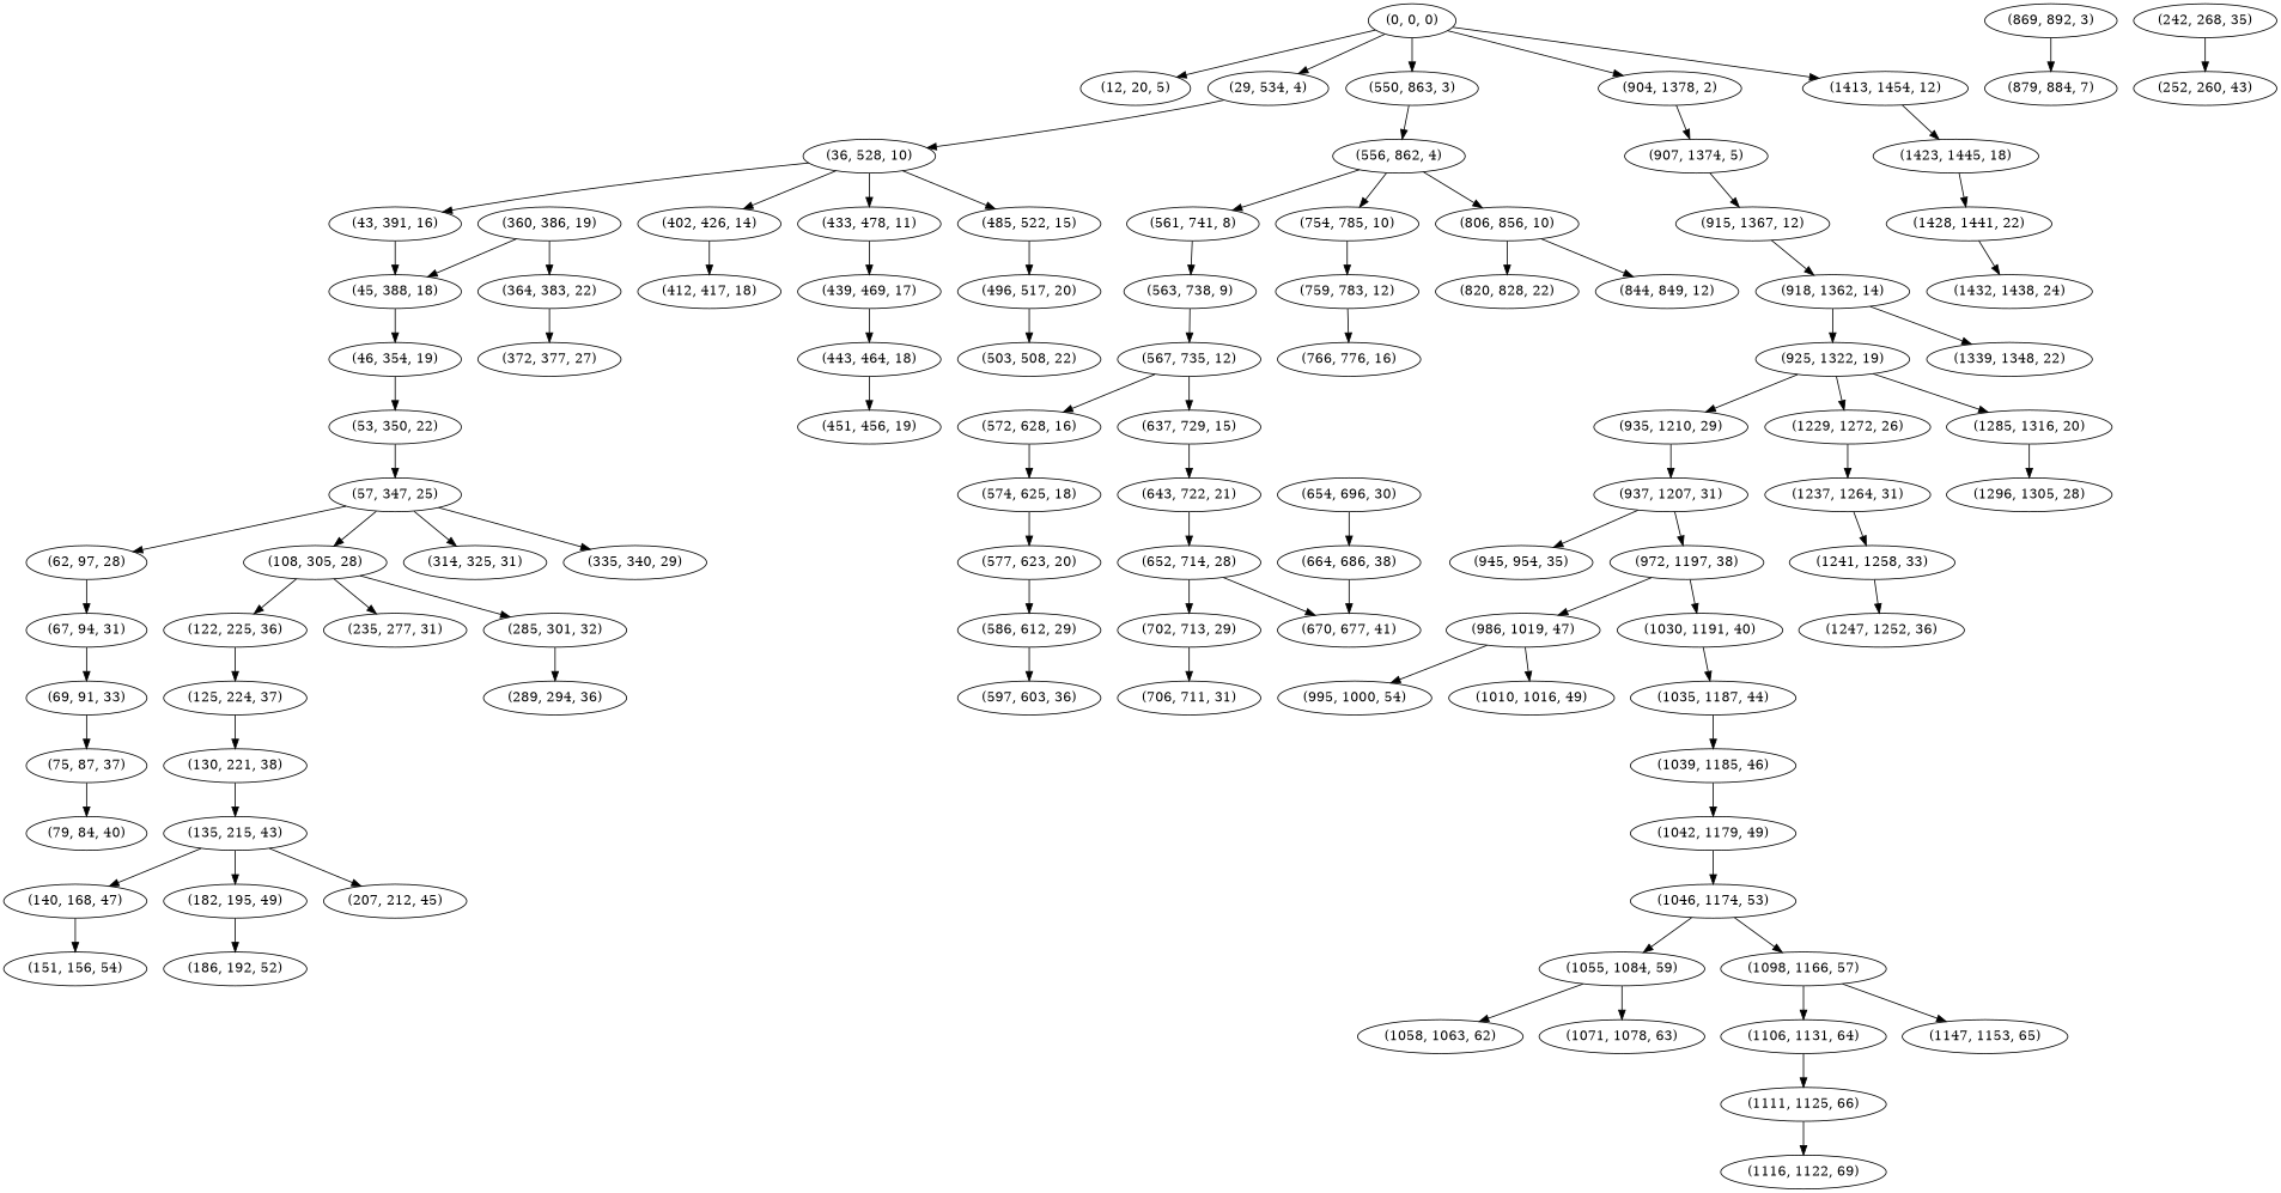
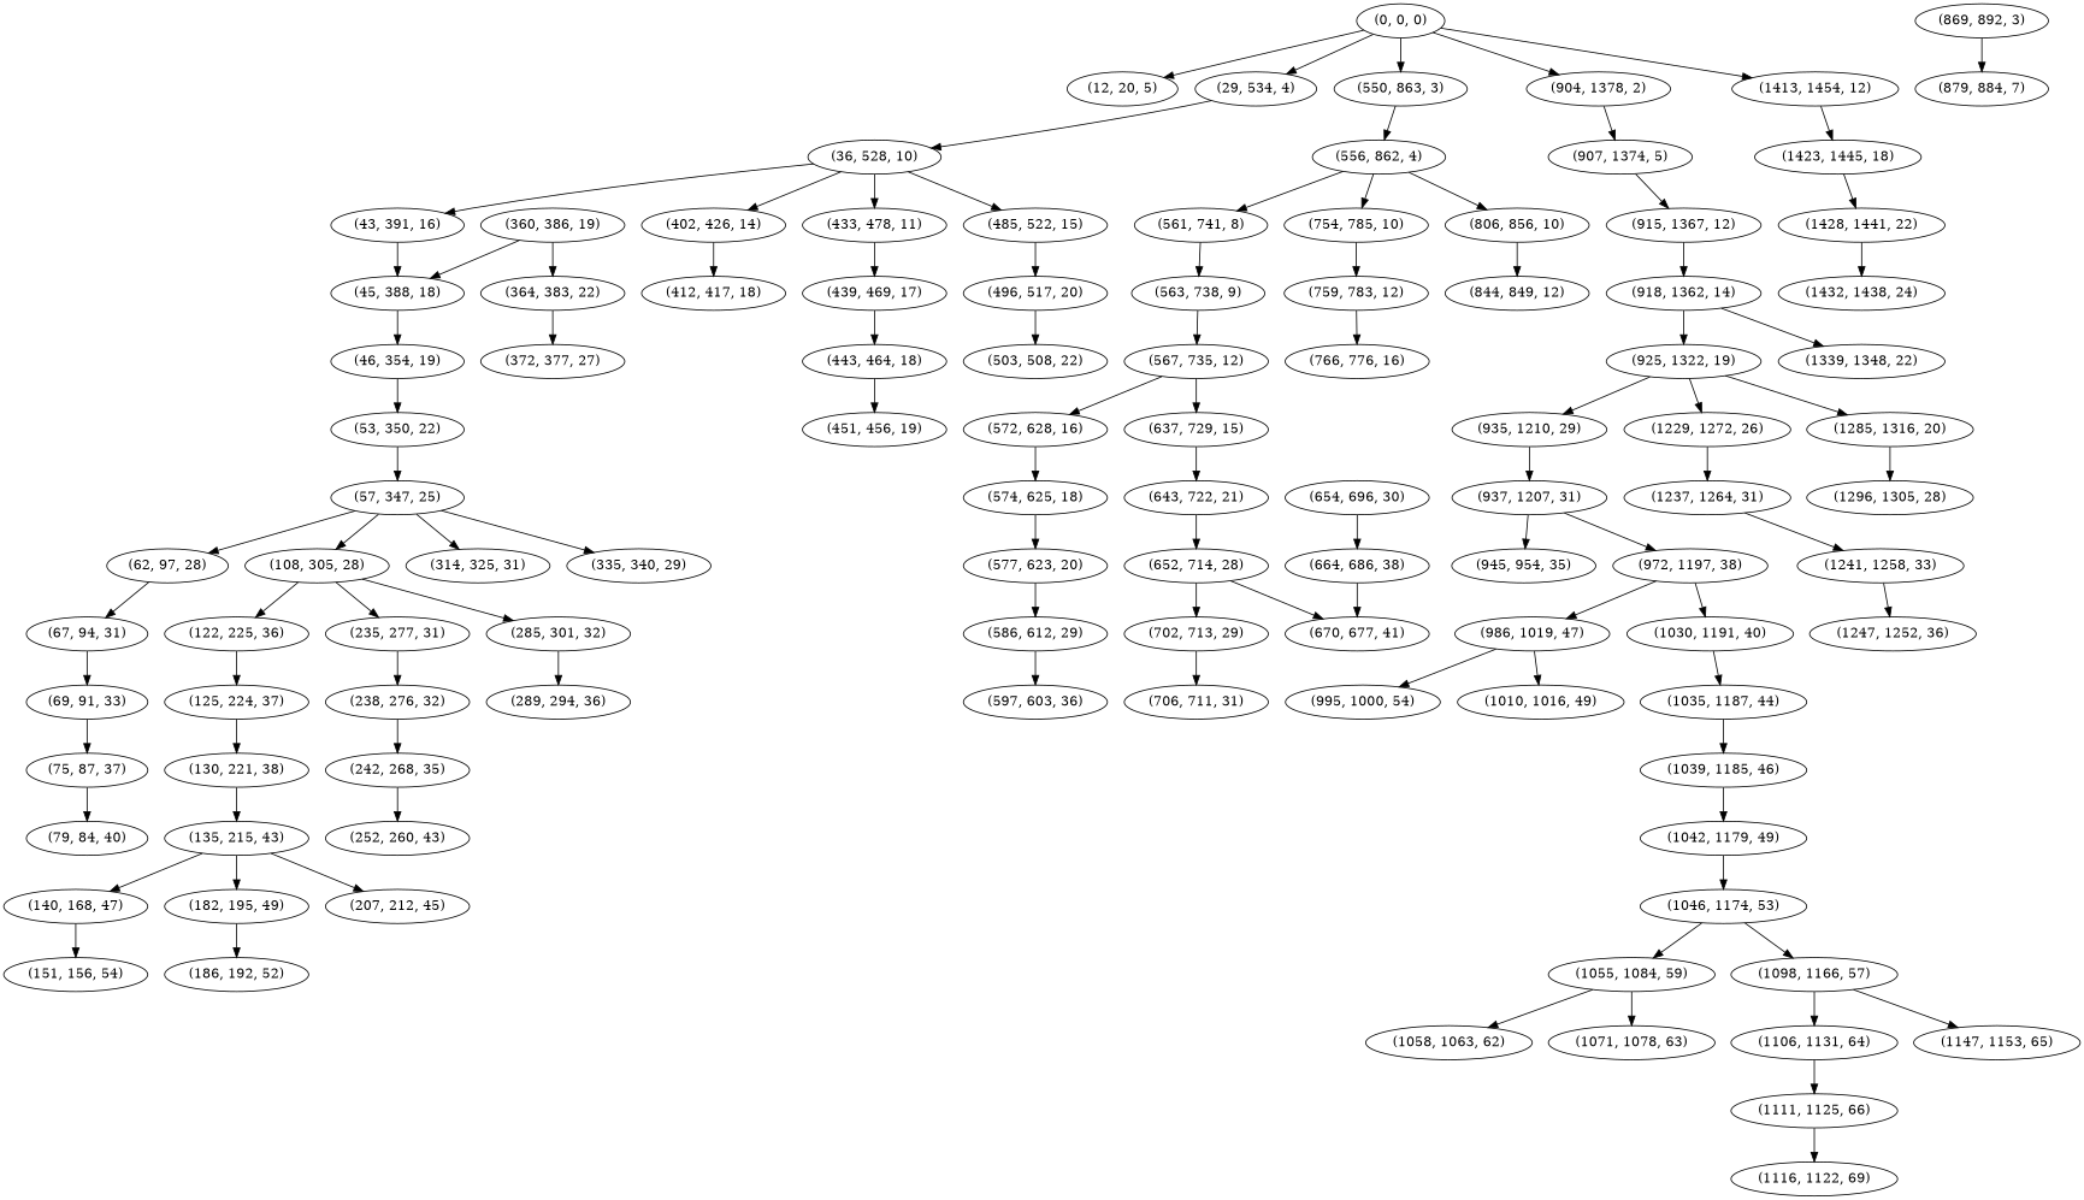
  digraph {
    "(0, 0, 0)"
    "(12, 20, 5)"
    "(29, 534, 4)"
    "(550, 863, 3)"
    "(904, 1378, 2)"
    "(1413, 1454, 12)"
    "(36, 528, 10)"
    "(556, 862, 4)"
    "(869, 892, 3)"
    "(879, 884, 7)"
    "(907, 1374, 5)"
    "(1423, 1445, 18)"
    "(43, 391, 16)"
    "(402, 426, 14)"
    "(433, 478, 11)"
    "(485, 522, 15)"
    "(45, 388, 18)"
    "(412, 417, 18)"
    "(439, 469, 17)"
    "(496, 517, 20)"
    "(46, 354, 19)"
    "(53, 350, 22)"
    "(360, 386, 19)"
    "(364, 383, 22)"
    "(57, 347, 25)"
    "(62, 97, 28)"
    "(108, 305, 28)"
    "(314, 325, 31)"
    "(335, 340, 29)"
    "(67, 94, 31)"
    "(122, 225, 36)"
    "(235, 277, 31)"
    "(285, 301, 32)"
    "(69, 91, 33)"
    "(75, 87, 37)"
    "(79, 84, 40)"
    "(125, 224, 37)"
+   "(238, 276, 32)"
    "(289, 294, 36)"
    "(130, 221, 38)"
    "(135, 215, 43)"
    "(140, 168, 47)"
    "(182, 195, 49)"
    "(207, 212, 45)"
    "(151, 156, 54)"
    "(186, 192, 52)"
    "(242, 268, 35)"
    "(252, 260, 43)"
    "(372, 377, 27)"
    "(443, 464, 18)"
    "(451, 456, 19)"
    "(503, 508, 22)"
    "(561, 741, 8)"
    "(754, 785, 10)"
    "(806, 856, 10)"
    "(563, 738, 9)"
    "(759, 783, 12)"
-   "(820, 828, 22)"
    "(844, 849, 12)"
    "(567, 735, 12)"
    "(572, 628, 16)"
    "(637, 729, 15)"
    "(574, 625, 18)"
    "(643, 722, 21)"
    "(577, 623, 20)"
    "(586, 612, 29)"
    "(597, 603, 36)"
    "(652, 714, 28)"
    "(702, 713, 29)"
    "(670, 677, 41)"
    "(654, 696, 30)"
    "(664, 686, 38)"
    "(706, 711, 31)"
    "(766, 776, 16)"
    "(915, 1367, 12)"
    "(918, 1362, 14)"
    "(925, 1322, 19)"
    "(1339, 1348, 22)"
    "(935, 1210, 29)"
    "(1229, 1272, 26)"
    "(1285, 1316, 20)"
    "(937, 1207, 31)"
    "(1237, 1264, 31)"
    "(1296, 1305, 28)"
    "(945, 954, 35)"
    "(972, 1197, 38)"
    "(986, 1019, 47)"
    "(1030, 1191, 40)"
    "(995, 1000, 54)"
    "(1010, 1016, 49)"
    "(1035, 1187, 44)"
    "(1039, 1185, 46)"
    "(1042, 1179, 49)"
    "(1046, 1174, 53)"
    "(1055, 1084, 59)"
    "(1098, 1166, 57)"
    "(1058, 1063, 62)"
    "(1071, 1078, 63)"
    "(1106, 1131, 64)"
    "(1147, 1153, 65)"
    "(1111, 1125, 66)"
    "(1116, 1122, 69)"
    "(1241, 1258, 33)"
    "(1247, 1252, 36)"
    "(1428, 1441, 22)"
    "(1432, 1438, 24)"
    "(0, 0, 0)" -> "(12, 20, 5)"
    "(0, 0, 0)" -> "(29, 534, 4)"
    "(0, 0, 0)" -> "(550, 863, 3)"
    "(0, 0, 0)" -> "(904, 1378, 2)"
    "(0, 0, 0)" -> "(1413, 1454, 12)"
    "(29, 534, 4)" -> "(36, 528, 10)"
    "(550, 863, 3)" -> "(556, 862, 4)"
    "(904, 1378, 2)" -> "(907, 1374, 5)"
    "(1413, 1454, 12)" -> "(1423, 1445, 18)"
    "(36, 528, 10)" -> "(43, 391, 16)"
    "(36, 528, 10)" -> "(402, 426, 14)"
    "(36, 528, 10)" -> "(433, 478, 11)"
    "(36, 528, 10)" -> "(485, 522, 15)"
    "(556, 862, 4)" -> "(561, 741, 8)"
    "(556, 862, 4)" -> "(754, 785, 10)"
    "(556, 862, 4)" -> "(806, 856, 10)"
    "(869, 892, 3)" -> "(879, 884, 7)"
    "(907, 1374, 5)" -> "(915, 1367, 12)"
    "(1423, 1445, 18)" -> "(1428, 1441, 22)"
    "(43, 391, 16)" -> "(45, 388, 18)"
    "(402, 426, 14)" -> "(412, 417, 18)"
    "(433, 478, 11)" -> "(439, 469, 17)"
    "(485, 522, 15)" -> "(496, 517, 20)"
    "(45, 388, 18)" -> "(46, 354, 19)"
    "(439, 469, 17)" -> "(443, 464, 18)"
    "(496, 517, 20)" -> "(503, 508, 22)"
    "(46, 354, 19)" -> "(53, 350, 22)"
    "(53, 350, 22)" -> "(57, 347, 25)"
    "(360, 386, 19)" -> "(45, 388, 18)"
    "(360, 386, 19)" -> "(364, 383, 22)"
    "(364, 383, 22)" -> "(372, 377, 27)"
    "(57, 347, 25)" -> "(62, 97, 28)"
    "(57, 347, 25)" -> "(108, 305, 28)"
    "(57, 347, 25)" -> "(314, 325, 31)"
    "(57, 347, 25)" -> "(335, 340, 29)"
    "(62, 97, 28)" -> "(67, 94, 31)"
    "(108, 305, 28)" -> "(122, 225, 36)"
    "(108, 305, 28)" -> "(235, 277, 31)"
    "(108, 305, 28)" -> "(285, 301, 32)"
    "(67, 94, 31)" -> "(69, 91, 33)"
    "(122, 225, 36)" -> "(125, 224, 37)"
+   "(235, 277, 31)" -> "(238, 276, 32)"
    "(285, 301, 32)" -> "(289, 294, 36)"
    "(69, 91, 33)" -> "(75, 87, 37)"
    "(75, 87, 37)" -> "(79, 84, 40)"
    "(125, 224, 37)" -> "(130, 221, 38)"
+   "(238, 276, 32)" -> "(242, 268, 35)"
    "(130, 221, 38)" -> "(135, 215, 43)"
    "(135, 215, 43)" -> "(140, 168, 47)"
    "(135, 215, 43)" -> "(182, 195, 49)"
    "(135, 215, 43)" -> "(207, 212, 45)"
    "(140, 168, 47)" -> "(151, 156, 54)"
    "(182, 195, 49)" -> "(186, 192, 52)"
    "(242, 268, 35)" -> "(252, 260, 43)"
    "(443, 464, 18)" -> "(451, 456, 19)"
    "(561, 741, 8)" -> "(563, 738, 9)"
    "(754, 785, 10)" -> "(759, 783, 12)"
-   "(806, 856, 10)" -> "(820, 828, 22)"
    "(806, 856, 10)" -> "(844, 849, 12)"
    "(563, 738, 9)" -> "(567, 735, 12)"
    "(759, 783, 12)" -> "(766, 776, 16)"
    "(567, 735, 12)" -> "(572, 628, 16)"
    "(567, 735, 12)" -> "(637, 729, 15)"
    "(572, 628, 16)" -> "(574, 625, 18)"
    "(637, 729, 15)" -> "(643, 722, 21)"
    "(574, 625, 18)" -> "(577, 623, 20)"
    "(643, 722, 21)" -> "(652, 714, 28)"
    "(577, 623, 20)" -> "(586, 612, 29)"
    "(586, 612, 29)" -> "(597, 603, 36)"
    "(652, 714, 28)" -> "(702, 713, 29)"
    "(652, 714, 28)" -> "(670, 677, 41)"
    "(702, 713, 29)" -> "(706, 711, 31)"
    "(654, 696, 30)" -> "(664, 686, 38)"
    "(664, 686, 38)" -> "(670, 677, 41)"
    "(915, 1367, 12)" -> "(918, 1362, 14)"
    "(918, 1362, 14)" -> "(925, 1322, 19)"
    "(918, 1362, 14)" -> "(1339, 1348, 22)"
    "(925, 1322, 19)" -> "(935, 1210, 29)"
    "(925, 1322, 19)" -> "(1229, 1272, 26)"
    "(925, 1322, 19)" -> "(1285, 1316, 20)"
    "(935, 1210, 29)" -> "(937, 1207, 31)"
    "(1229, 1272, 26)" -> "(1237, 1264, 31)"
    "(1285, 1316, 20)" -> "(1296, 1305, 28)"
    "(937, 1207, 31)" -> "(945, 954, 35)"
    "(937, 1207, 31)" -> "(972, 1197, 38)"
    "(1237, 1264, 31)" -> "(1241, 1258, 33)"
    "(972, 1197, 38)" -> "(986, 1019, 47)"
    "(972, 1197, 38)" -> "(1030, 1191, 40)"
    "(986, 1019, 47)" -> "(995, 1000, 54)"
    "(986, 1019, 47)" -> "(1010, 1016, 49)"
    "(1030, 1191, 40)" -> "(1035, 1187, 44)"
    "(1035, 1187, 44)" -> "(1039, 1185, 46)"
    "(1039, 1185, 46)" -> "(1042, 1179, 49)"
    "(1042, 1179, 49)" -> "(1046, 1174, 53)"
    "(1046, 1174, 53)" -> "(1055, 1084, 59)"
    "(1046, 1174, 53)" -> "(1098, 1166, 57)"
    "(1055, 1084, 59)" -> "(1058, 1063, 62)"
    "(1055, 1084, 59)" -> "(1071, 1078, 63)"
    "(1098, 1166, 57)" -> "(1106, 1131, 64)"
    "(1098, 1166, 57)" -> "(1147, 1153, 65)"
    "(1106, 1131, 64)" -> "(1111, 1125, 66)"
    "(1111, 1125, 66)" -> "(1116, 1122, 69)"
    "(1241, 1258, 33)" -> "(1247, 1252, 36)"
    "(1428, 1441, 22)" -> "(1432, 1438, 24)"
  }
